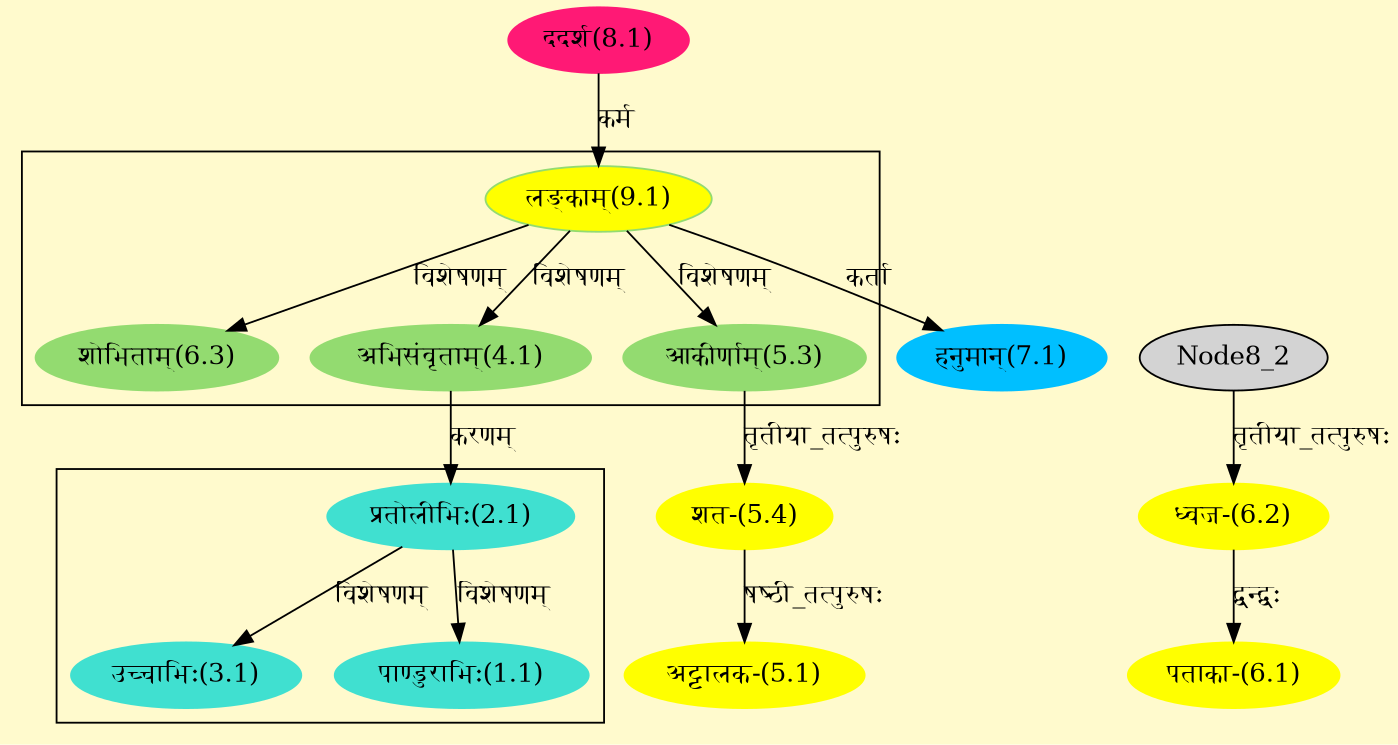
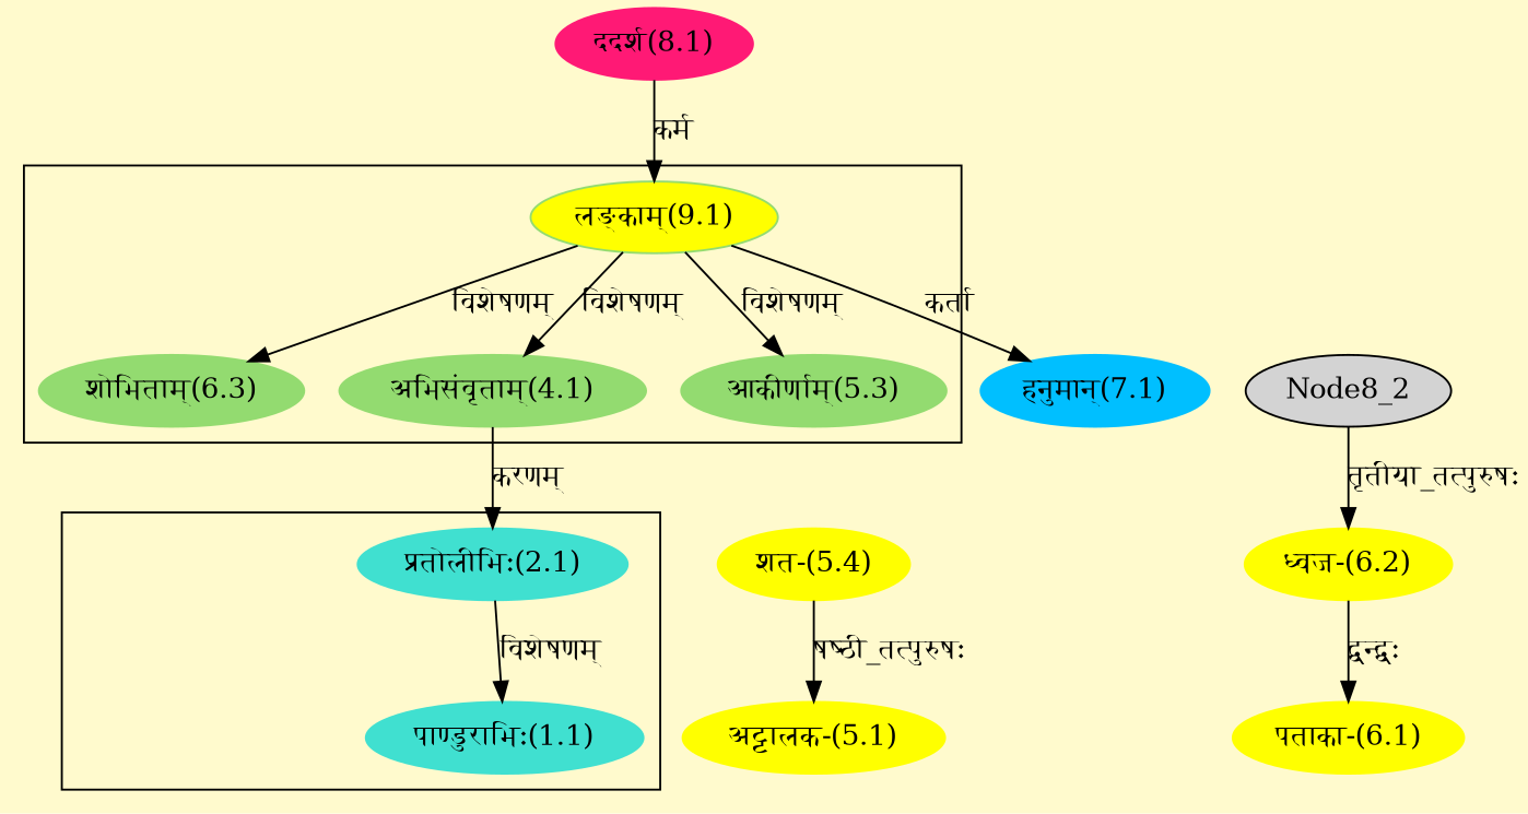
  digraph {
    bgcolor=lemonchiffon1
    compound=true
    rankdir=BT
    node [color="#93DB70" style=filled]
    edge [dir=back]
    n1 [color="#40E0D0" label="पाण्डुराभिः(1.1)"]
    n2 [color="#40E0D0" label="प्रतोलीभिः(2.1)"]
-   n3 [color="#40E0D0" label="उच्चाभिः(3.1)"]
    n4 [label="अभिसंवृताम्(4.1)"]
    n5 [fillcolor="#FFFF00" label="लङ्काम्(9.1)"]
    n6 [label="आकीर्णाम्(5.3)"]
    n7 [label="शोभिताम्(6.3)"]
    n8 [color="#FF1975" label="ददर्श(8.1)"]
    n9 [color="#FFFF00" label="अट्टालक-(5.1)"]
    n10 [color="#FFFF00" label="शत-(5.4)"]
    n11 [color="#FFFF00" label="पताका-(6.1)"]
    n12 [color="#FFFF00" label="ध्वज-(6.2)"]
    n13 [label=Node8_2 color=""]
    n14 [color="#00BFFF" label="हनुमान्(7.1)"]
    subgraph cluster_1 {
      n1
      n2
-     n3
    }
    subgraph cluster_2 {
      n4
      n5
      n6
      n7
    }
    n1 -> n2 [label="विशेषणम्"]
    n2 -> n4 [label="करणम्"]
-   n3 -> n2 [label="विशेषणम्"]
    n4 -> n5 [label="विशेषणम्"]
    n5 -> n8 [label="कर्म"]
    n6 -> n5 [label="विशेषणम्"]
    n7 -> n5 [label="विशेषणम्"]
    n9 -> n10 [label="षष्ठी_तत्पुरुषः"]
-   n10 -> n6 [label="तृतीया_तत्पुरुषः"]
    n11 -> n12 [label="द्वन्द्वः"]
    n12 -> n13 [label="तृतीया_तत्पुरुषः"]
    n14 -> n5 [label="कर्ता"]
  }
